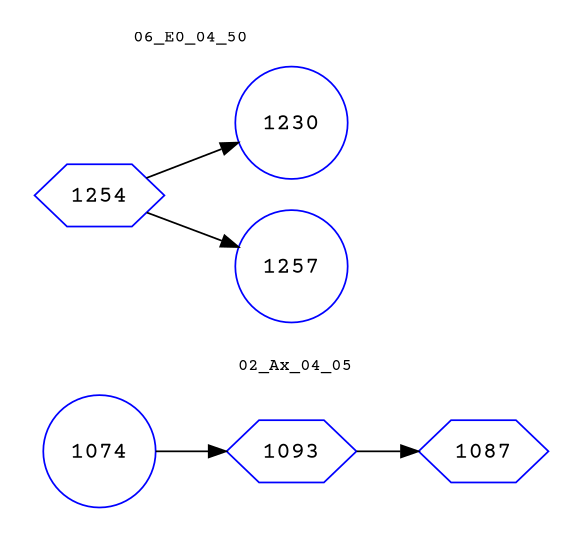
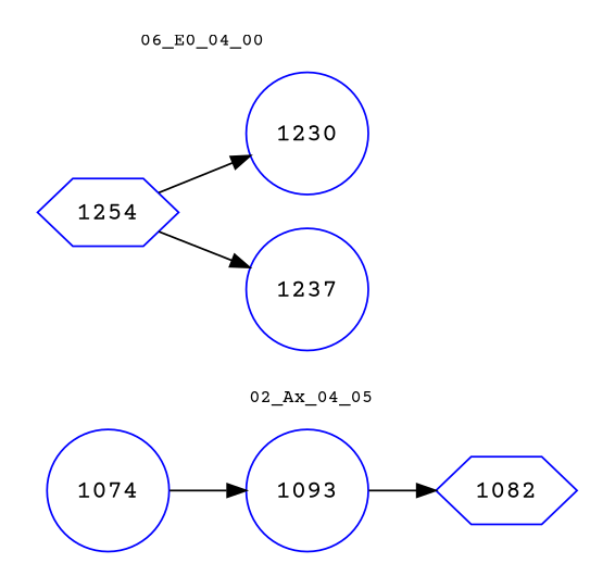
  digraph {
    fontname="Courier Prime"
    rankdir=LR
    node [color=blue fontname="Courier Prime" shape=circle]
    edge [color=black fontname="Courier Prime"]
    n1 [label=1074]
-   n2 [label=1093 shape=hexagon]
-   n3 [label=1087 shape=hexagon]
+   n2 [label=1093]
+   n3 [label=1082 shape=hexagon]
    n4 [label=1254 shape=hexagon]
-   n5 [label=1257]
+   n5 [label=1237]
    n6 [label=1230]
    subgraph cluster_1 {
      color=white
      fontsize=10
      label="02_Ax_04_05"
      n1
      n2
      n3
    }
    subgraph cluster_2 {
      color=white
      fontsize=10
-     label="06_E0_04_50"
+     label="06_E0_04_00"
      n4
      n5
      n6
    }
    n1 -> n2
    n2 -> n3
    n4 -> n5
    n4 -> n6
  }
